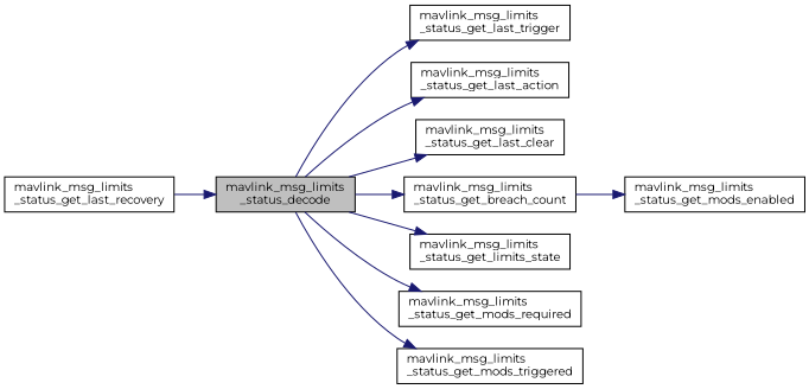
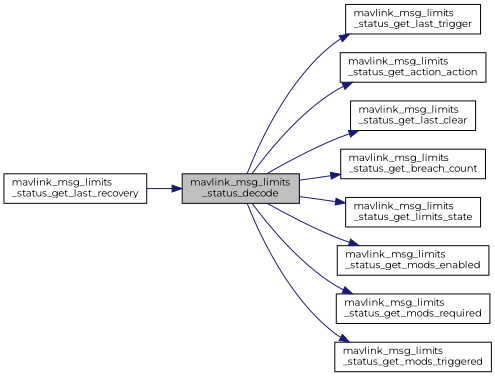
  digraph {
    fontname=Montserrat
    rankdir=LR
    node [color=black fillcolor=white fontname=Montserrat fontsize=10 shape=record style=filled]
    edge [color=midnightblue fontname=Montserrat fontsize=10 labelfontname=Helvetica labelfontsize=10 style=solid]
    n1 [fillcolor=grey75 fontcolor=black height=0.2 label="mavlink_msg_limits\l_status_decode" width=0.4]
    n2 [height=0.2 label="mavlink_msg_limits\l_status_get_last_trigger" width=0.4]
-   n3 [height=0.2 label="mavlink_msg_limits\l_status_get_last_action" width=0.4]
+   n3 [height=0.2 label="mavlink_msg_limits\l_status_get_action_action" width=0.4]
    n4 [height=0.2 label="mavlink_msg_limits\l_status_get_last_clear" width=0.4]
    n5 [height=0.2 label="mavlink_msg_limits\l_status_get_breach_count" width=0.4]
    n6 [height=0.2 label="mavlink_msg_limits\l_status_get_limits_state" width=0.4]
    n7 [height=0.2 label="mavlink_msg_limits\l_status_get_mods_enabled" width=0.4]
    n8 [height=0.2 label="mavlink_msg_limits\l_status_get_mods_required" width=0.4]
    n9 [height=0.2 label="mavlink_msg_limits\l_status_get_mods_triggered" width=0.4]
    n10 [height=0.2 label="mavlink_msg_limits\l_status_get_last_recovery" width=0.4]
    n1 -> n2
    n1 -> n3
    n1 -> n4
    n1 -> n5
    n1 -> n6
-   n5 -> n7
+   n1 -> n7
    n1 -> n8
    n1 -> n9
    n10 -> n1
  }
